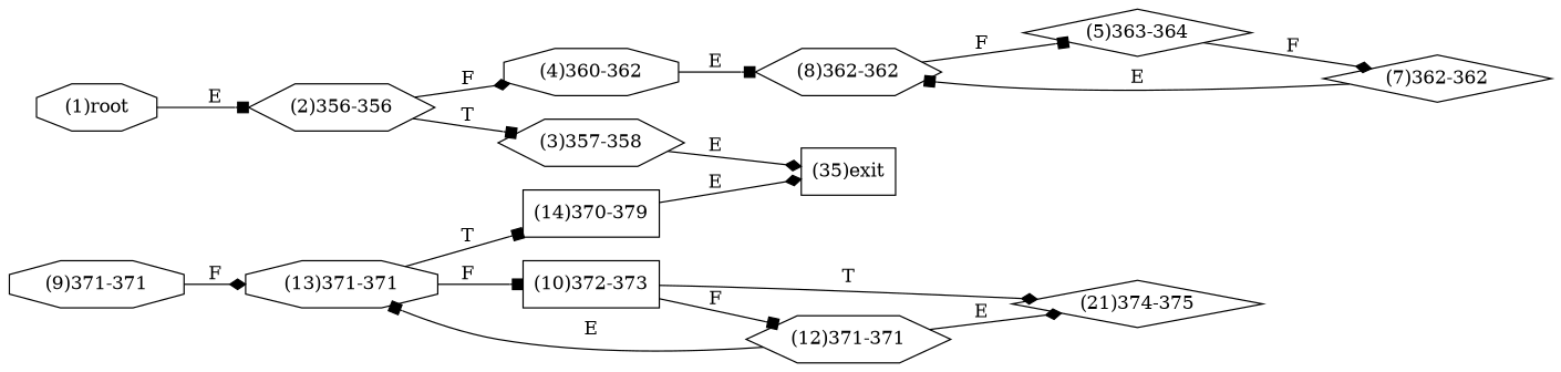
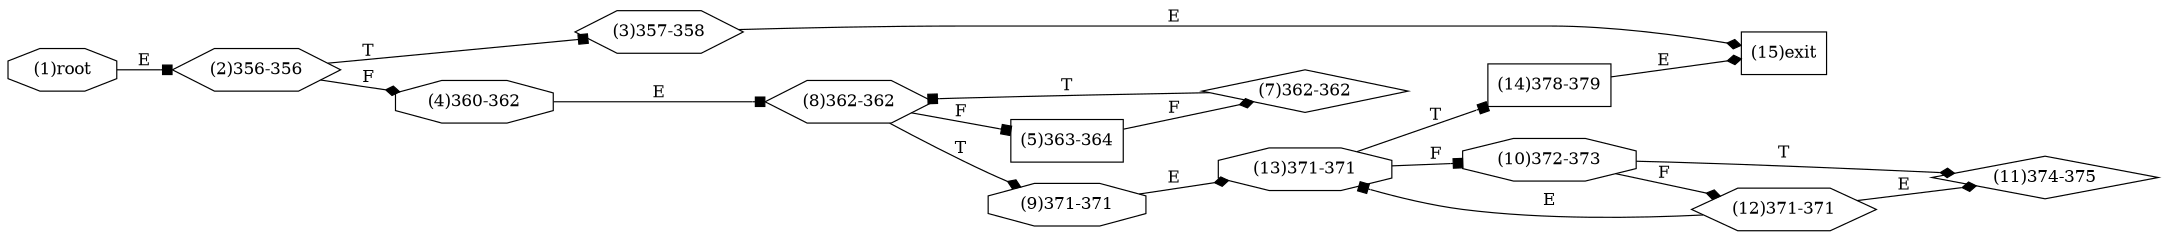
  digraph {
    rankdir=LR
    node [shape=octagon]
    edge [arrowhead=box]
    n1 [label="(1)root"]
    n2 [label="(2)356-356" shape=hexagon]
    n3 [label="(3)357-358" shape=hexagon]
    n4 [label="(4)360-362"]
-   n5 [label="(35)exit" shape=box]
+   n5 [label="(15)exit" shape=box]
    n6 [label="(8)362-362" shape=hexagon]
-   n7 [label="(5)363-364" shape=diamond]
+   n7 [label="(5)363-364" shape=box]
    n8 [label="(9)371-371"]
    n9 [label="(7)362-362" shape=diamond]
    n10 [label="(13)371-371"]
-   n11 [label="(10)372-373" shape=box]
-   n12 [label="(14)370-379" shape=box]
-   n13 [label="(21)374-375" shape=diamond]
+   n11 [label="(10)372-373"]
+   n12 [label="(14)378-379" shape=box]
+   n13 [label="(11)374-375" shape=diamond]
    n14 [label="(12)371-371" shape=hexagon]
    n1 -> n2 [label=E]
    n2 -> n3 [label=T]
    n2 -> n4 [arrowhead=diamond label=F]
    n3 -> n5 [arrowhead=diamond label=E]
    n4 -> n6 [label=E]
    n6 -> n7 [label=F]
+   n6 -> n8 [arrowhead=diamond label=T]
    n7 -> n9 [arrowhead=diamond label=F]
-   n8 -> n10 [arrowhead=diamond label=F]
-   n9 -> n6 [label=E]
+   n8 -> n10 [arrowhead=diamond label=E]
+   n9 -> n6 [label=T]
    n10 -> n11 [label=F]
    n10 -> n12 [label=T]
    n11 -> n13 [arrowhead=diamond label=T]
-   n11 -> n14 [label=F]
+   n11 -> n14 [arrowhead=diamond label=F]
    n12 -> n5 [arrowhead=diamond label=E]
    n14 -> n10 [label=E]
    n14 -> n13 [arrowhead=diamond label=E]
  }
